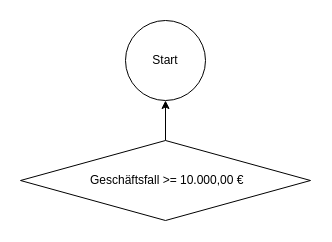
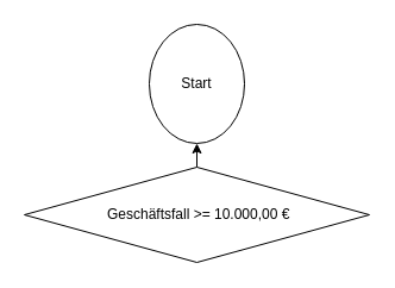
  <mxCell id="0" />
  <mxCell id="1" parent="0" />
  <mxCell id="2" value="" style="edgeStyle=none;html=1;" edge="1" parent="1" source="3" target="4"><mxGeometry relative="1" as="geometry" /></mxCell>
  <mxCell id="3" value="&amp;nbsp;Geschäftsfall &amp;gt;=&amp;nbsp;10.000,00 €" style="rhombus;whiteSpace=wrap;html=1;" vertex="1" parent="1"><mxGeometry x="20" y="140" width="290" height="80" as="geometry" /></mxCell>
- <mxCell id="4" value="Start" style="ellipse;whiteSpace=wrap;html=1;" vertex="1" parent="1"><mxGeometry x="125" y="20" width="80" height="80" as="geometry" /></mxCell>
+ <mxCell id="4" value="Start" style="ellipse;whiteSpace=wrap;html=1;" vertex="1" parent="1"><mxGeometry x="125" y="20" width="80" height="100" as="geometry" /></mxCell>
